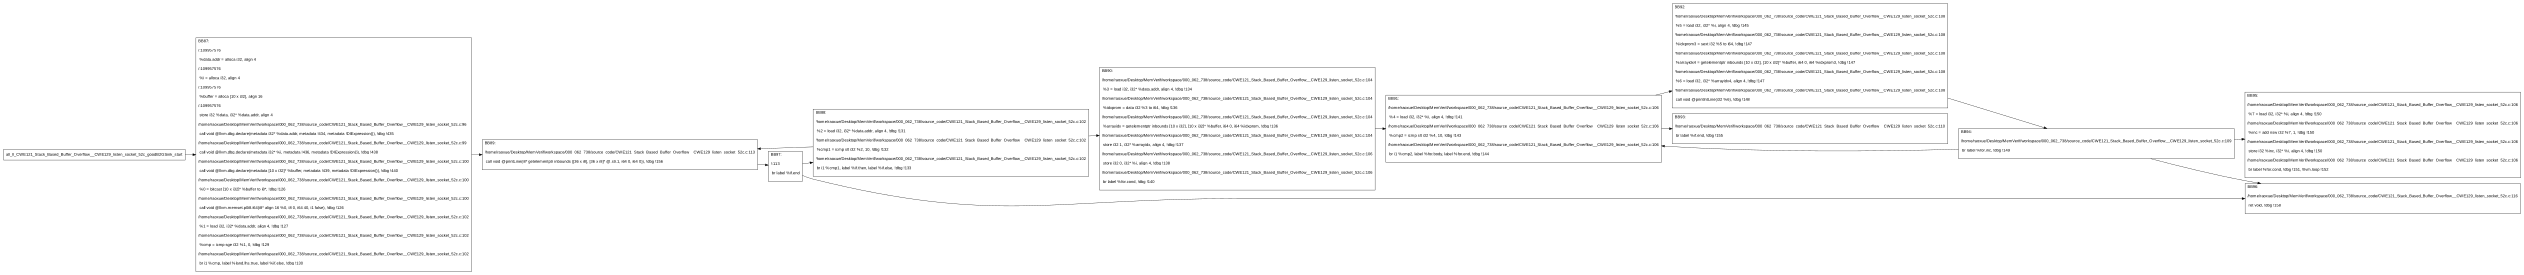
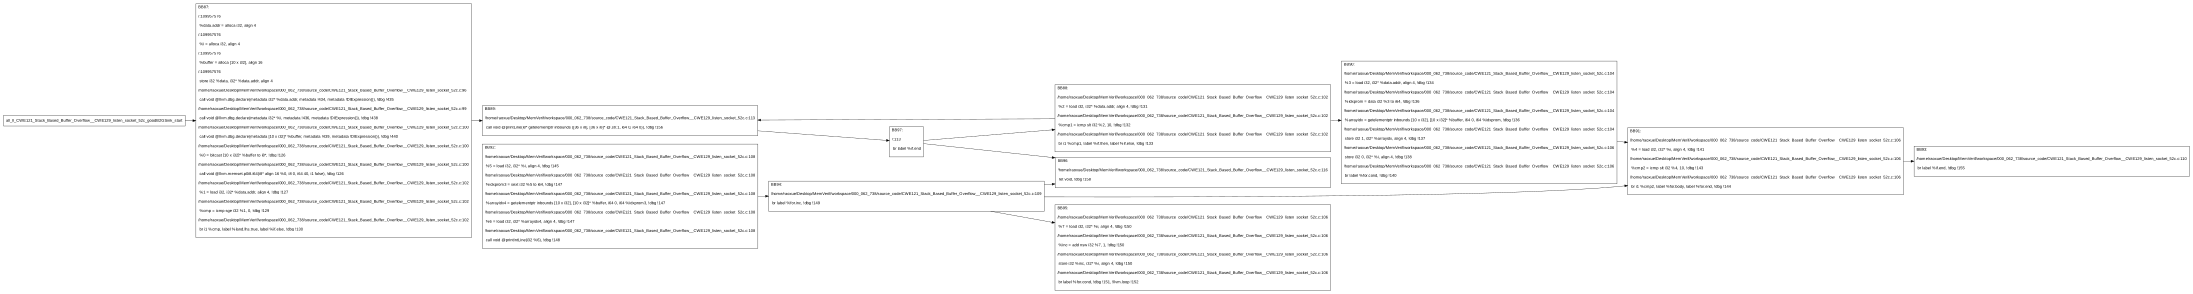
  digraph {
    fontname="Liberation Sans"
    rankdir=LR
    node [fontname="Liberation Sans" shape=record]
    edge [fontname="Liberation Sans"]
    n1 [label="{all_ll_CWE121_Stack_Based_Buffer_Overflow__CWE129_listen_socket_52c_goodB2GSink_start}"]
    n2 [label="{BB87:\l\l/:109957576\l\n  %data.addr = alloca i32, align 4\l\n/:109957576\l\n  %i = alloca i32, align 4\l\n/:109957576\l\n  %buffer = alloca [10 x i32], align 16\l\n/:109957576\l\n  store i32 %data, i32* %data.addr, align 4\l\n/home/raoxue/Desktop/MemVerif/workspace/000_062_738/source_code/CWE121_Stack_Based_Buffer_Overflow__CWE129_listen_socket_52c.c:96\l\n  call void @llvm.dbg.declare(metadata i32* %data.addr, metadata !434, metadata !DIExpression()), !dbg !435\l\n/home/raoxue/Desktop/MemVerif/workspace/000_062_738/source_code/CWE121_Stack_Based_Buffer_Overflow__CWE129_listen_socket_52c.c:99\l\n  call void @llvm.dbg.declare(metadata i32* %i, metadata !436, metadata !DIExpression()), !dbg !438\l\n/home/raoxue/Desktop/MemVerif/workspace/000_062_738/source_code/CWE121_Stack_Based_Buffer_Overflow__CWE129_listen_socket_52c.c:100\l\n  call void @llvm.dbg.declare(metadata [10 x i32]* %buffer, metadata !439, metadata !DIExpression()), !dbg !440\l\n/home/raoxue/Desktop/MemVerif/workspace/000_062_738/source_code/CWE121_Stack_Based_Buffer_Overflow__CWE129_listen_socket_52c.c:100\l\n  %0 = bitcast [10 x i32]* %buffer to i8*, !dbg !126\l\n/home/raoxue/Desktop/MemVerif/workspace/000_062_738/source_code/CWE121_Stack_Based_Buffer_Overflow__CWE129_listen_socket_52c.c:100\l\n  call void @llvm.memset.p0i8.i64(i8* align 16 %0, i8 0, i64 40, i1 false), !dbg !126\l\n/home/raoxue/Desktop/MemVerif/workspace/000_062_738/source_code/CWE121_Stack_Based_Buffer_Overflow__CWE129_listen_socket_52c.c:102\l\n  %1 = load i32, i32* %data.addr, align 4, !dbg !127\l\n/home/raoxue/Desktop/MemVerif/workspace/000_062_738/source_code/CWE121_Stack_Based_Buffer_Overflow__CWE129_listen_socket_52c.c:102\l\n  %cmp = icmp sge i32 %1, 0, !dbg !129\l\n/home/raoxue/Desktop/MemVerif/workspace/000_062_738/source_code/CWE121_Stack_Based_Buffer_Overflow__CWE129_listen_socket_52c.c:102\l\n  br i1 %cmp, label %land.lhs.true, label %if.else, !dbg !130\l\n}"]
    n3 [label="{BB89:\l\l/home/raoxue/Desktop/MemVerif/workspace/000_062_738/source_code/CWE121_Stack_Based_Buffer_Overflow__CWE129_listen_socket_52c.c:113\l\n  call void @printLine(i8* getelementptr inbounds ([36 x i8], [36 x i8]* @.str.1, i64 0, i64 0)), !dbg !156\l\n}"]
    n4 [label="{BB88:\l\l/home/raoxue/Desktop/MemVerif/workspace/000_062_738/source_code/CWE121_Stack_Based_Buffer_Overflow__CWE129_listen_socket_52c.c:102\l\n  %2 = load i32, i32* %data.addr, align 4, !dbg !131\l\n/home/raoxue/Desktop/MemVerif/workspace/000_062_738/source_code/CWE121_Stack_Based_Buffer_Overflow__CWE129_listen_socket_52c.c:102\l\n  %cmp1 = icmp slt i32 %2, 10, !dbg !132\l\n/home/raoxue/Desktop/MemVerif/workspace/000_062_738/source_code/CWE121_Stack_Based_Buffer_Overflow__CWE129_listen_socket_52c.c:102\l\n  br i1 %cmp1, label %if.then, label %if.else, !dbg !133\l\n}"]
    n5 [label="{BB90:\l\l/home/raoxue/Desktop/MemVerif/workspace/000_062_738/source_code/CWE121_Stack_Based_Buffer_Overflow__CWE129_listen_socket_52c.c:104\l\n  %3 = load i32, i32* %data.addr, align 4, !dbg !134\l\n/home/raoxue/Desktop/MemVerif/workspace/000_062_738/source_code/CWE121_Stack_Based_Buffer_Overflow__CWE129_listen_socket_52c.c:104\l\n  %idxprom = data i32 %3 to i64, !dbg !136\l\n/home/raoxue/Desktop/MemVerif/workspace/000_062_738/source_code/CWE121_Stack_Based_Buffer_Overflow__CWE129_listen_socket_52c.c:104\l\n  %arrayidx = getelementptr inbounds [10 x i32], [10 x i32]* %buffer, i64 0, i64 %idxprom, !dbg !136\l\n/home/raoxue/Desktop/MemVerif/workspace/000_062_738/source_code/CWE121_Stack_Based_Buffer_Overflow__CWE129_listen_socket_52c.c:104\l\n  store i32 1, i32* %arrayidx, align 4, !dbg !137\l\n/home/raoxue/Desktop/MemVerif/workspace/000_062_738/source_code/CWE121_Stack_Based_Buffer_Overflow__CWE129_listen_socket_52c.c:106\l\n  store i32 0, i32* %i, align 4, !dbg !138\l\n/home/raoxue/Desktop/MemVerif/workspace/000_062_738/source_code/CWE121_Stack_Based_Buffer_Overflow__CWE129_listen_socket_52c.c:106\l\n  br label %for.cond, !dbg !140\l\n}"]
    n6 [label="{BB97:\l\l/:113\l\n  br label %if.end\l\n}"]
    n7 [label="{BB91:\l\l/home/raoxue/Desktop/MemVerif/workspace/000_062_738/source_code/CWE121_Stack_Based_Buffer_Overflow__CWE129_listen_socket_52c.c:106\l\n  %4 = load i32, i32* %i, align 4, !dbg !141\l\n/home/raoxue/Desktop/MemVerif/workspace/000_062_738/source_code/CWE121_Stack_Based_Buffer_Overflow__CWE129_listen_socket_52c.c:106\l\n  %cmp2 = icmp slt i32 %4, 10, !dbg !143\l\n/home/raoxue/Desktop/MemVerif/workspace/000_062_738/source_code/CWE121_Stack_Based_Buffer_Overflow__CWE129_listen_socket_52c.c:106\l\n  br i1 %cmp2, label %for.body, label %for.end, !dbg !144\l\n}"]
    n8 [label="{BB96:\l\l/home/raoxue/Desktop/MemVerif/workspace/000_062_738/source_code/CWE121_Stack_Based_Buffer_Overflow__CWE129_listen_socket_52c.c:116\l\n  ret void, !dbg !158\l\n}"]
    n9 [label="{BB92:\l\l/home/raoxue/Desktop/MemVerif/workspace/000_062_738/source_code/CWE121_Stack_Based_Buffer_Overflow__CWE129_listen_socket_52c.c:108\l\n  %5 = load i32, i32* %i, align 4, !dbg !145\l\n/home/raoxue/Desktop/MemVerif/workspace/000_062_738/source_code/CWE121_Stack_Based_Buffer_Overflow__CWE129_listen_socket_52c.c:108\l\n  %idxprom3 = sext i32 %5 to i64, !dbg !147\l\n/home/raoxue/Desktop/MemVerif/workspace/000_062_738/source_code/CWE121_Stack_Based_Buffer_Overflow__CWE129_listen_socket_52c.c:108\l\n  %arrayidx4 = getelementptr inbounds [10 x i32], [10 x i32]* %buffer, i64 0, i64 %idxprom3, !dbg !147\l\n/home/raoxue/Desktop/MemVerif/workspace/000_062_738/source_code/CWE121_Stack_Based_Buffer_Overflow__CWE129_listen_socket_52c.c:108\l\n  %6 = load i32, i32* %arrayidx4, align 4, !dbg !147\l\n/home/raoxue/Desktop/MemVerif/workspace/000_062_738/source_code/CWE121_Stack_Based_Buffer_Overflow__CWE129_listen_socket_52c.c:108\l\n  call void @printIntLine(i32 %6), !dbg !148\l\n}"]
    n10 [label="{BB93:\l\l/home/raoxue/Desktop/MemVerif/workspace/000_062_738/source_code/CWE121_Stack_Based_Buffer_Overflow__CWE129_listen_socket_52c.c:110\l\n  br label %if.end, !dbg !155\l\n}"]
    n11 [label="{BB94:\l\l/home/raoxue/Desktop/MemVerif/workspace/000_062_738/source_code/CWE121_Stack_Based_Buffer_Overflow__CWE129_listen_socket_52c.c:109\l\n  br label %for.inc, !dbg !149\l\n}"]
    n12 [label="{BB95:\l\l/home/raoxue/Desktop/MemVerif/workspace/000_062_738/source_code/CWE121_Stack_Based_Buffer_Overflow__CWE129_listen_socket_52c.c:106\l\n  %7 = load i32, i32* %i, align 4, !dbg !150\l\n/home/raoxue/Desktop/MemVerif/workspace/000_062_738/source_code/CWE121_Stack_Based_Buffer_Overflow__CWE129_listen_socket_52c.c:106\l\n  %inc = add nsw i32 %7, 1, !dbg !150\l\n/home/raoxue/Desktop/MemVerif/workspace/000_062_738/source_code/CWE121_Stack_Based_Buffer_Overflow__CWE129_listen_socket_52c.c:106\l\n  store i32 %inc, i32* %i, align 4, !dbg !150\l\n/home/raoxue/Desktop/MemVerif/workspace/000_062_738/source_code/CWE121_Stack_Based_Buffer_Overflow__CWE129_listen_socket_52c.c:106\l\n  br label %for.cond, !dbg !151, !llvm.loop !152\l\n}"]
    n1 -> n2
    n2 -> n3
    n3 -> n6
    n4 -> n3
    n4 -> n5
    n5 -> n7
    n6 -> n4
    n6 -> n8
-   n7 -> n9
    n7 -> n10
    n9 -> n11
    n11 -> n7
    n11 -> n8
    n11 -> n12
  }
